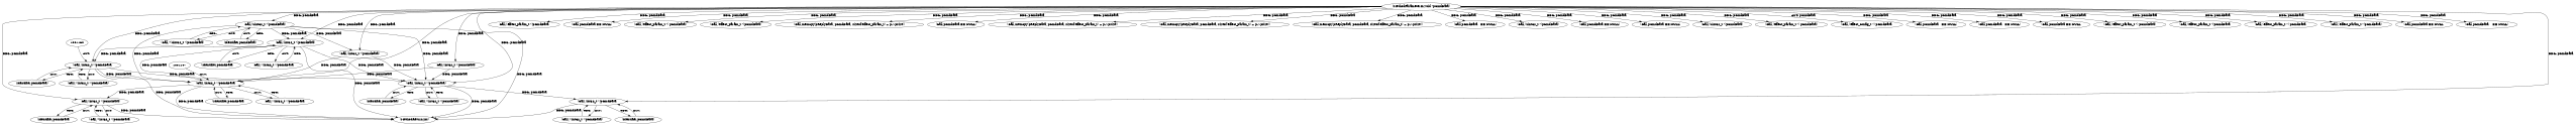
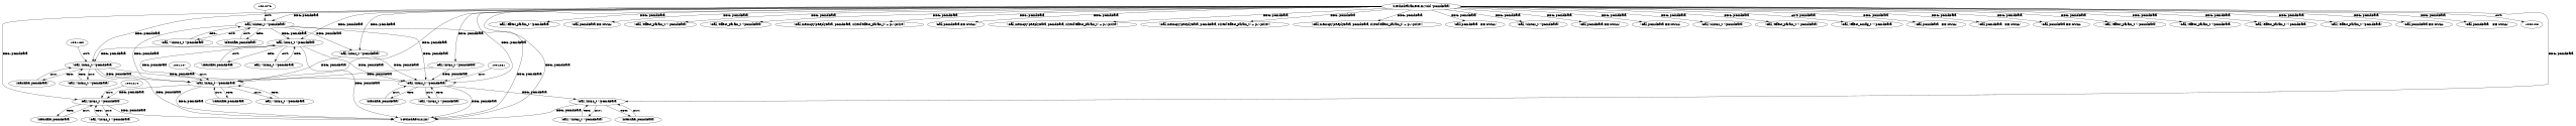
  digraph {
    n1 [label="(Call,(int32_t *)pCmdData)"]
    n2 [label="(Call,(int32_t *)pCmdData)"]
    n3 [label="(Call,(int32_t *)pCmdData)"]
    n4 [label="(Identifier,pCmdData)"]
    n5 [label="(Call,*(int32_t *)pCmdData)"]
    n6 [label="(MethodReturn,int)"]
    n7 [label="(Call,(int32_t *)pCmdData)"]
    n8 [label="(Call,*(int32_t *)pCmdData)"]
    n9 [label="(Identifier,pCmdData)"]
    n10 [label="(Call,(int32_t *)pCmdData)"]
    n11 [label="(Call,*(int32_t *)pCmdData)"]
    n12 [label="(Identifier,pCmdData)"]
    n13 [label="(Call,(int32_t *)pCmdData)"]
    n14 [label="(Call,*(int32_t *)pCmdData)"]
    n15 [label="(Identifier,pCmdData)"]
    n16 [label="(Call,(uint32_t *)pCmdData)"]
    n17 [label="(Call,(int32_t *)pCmdData)"]
    n18 [label="(Call,*(uint32_t *)pCmdData)"]
    n19 [label="(Identifier,pCmdData)"]
    n20 [label="(MethodParameterIn,void *pCmdData)"]
    n21 [label="(Call,(effect_param_t *)pCmdData)"]
    n22 [label="(Call,pCmdData == NULL)"]
    n23 [label="(Call,(effect_param_t *) pCmdData)"]
    n24 [label="(Call,(effect_param_t *)pCmdData)"]
    n25 [label="(Call,memcpy(pReplyData, pCmdData, sizeof(effect_param_t) + p->psize))"]
    n26 [label="(Call,pCmdData == NULL)"]
    n27 [label="(Call,memcpy(pReplyData, pCmdData, sizeof(effect_param_t) + p->psize))"]
    n28 [label="(Call,memcpy(pReplyData, pCmdData, sizeof(effect_param_t) + p->psize))"]
    n29 [label="(Call,memcpy(pReplyData, pCmdData, sizeof(effect_param_t) + p->psize))"]
    n30 [label="(Call,pCmdData   == NULL)"]
    n31 [label="(Call,(uint32_t *)pCmdData)"]
    n32 [label="(Call,pCmdData == NULL)"]
    n33 [label="(Call,pCmdData == NULL)"]
    n34 [label="(Call,(uint32_t *)pCmdData)"]
    n35 [label="(Call,(effect_param_t *) pCmdData)"]
    n36 [label="(Call,(effect_config_t *) pCmdData)"]
    n37 [label="(Call,pCmdData   == NULL)"]
    n38 [label="(Call,pCmdData   == NULL)"]
    n39 [label="(Call,pCmdData == NULL)"]
    n40 [label="(Call,(effect_param_t *) pCmdData)"]
    n41 [label="(Call,(effect_param_t *)pCmdData)"]
    n42 [label="(Call,(effect_param_t *) pCmdData)"]
    n43 [label="(Call,(int32_t *)pCmdData)"]
    n44 [label="(Call,(effect_param_t *)pCmdData)"]
    n45 [label="(Call,pCmdData == NULL)"]
    n46 [label="(Call,pCmdData    == NULL)"]
+   1000108
    n48 [label="(Call,*(int32_t *)pCmdData)"]
    n49 [label="(Identifier,pCmdData)"]
    n50 [label="(Identifier,pCmdData)"]
    n51 [label="(Call,*(int32_t *)pCmdData)"]
    1001160
+   1001076
    1001197
+   1001214
+   1001231
    n1 -> n2 [label="DDG: pCmdData"]
    n1 -> n3 [label="DDG: pCmdData"]
    n1 -> n4 [label="CFG: "]
    n1 -> n5 [label="AST: "]
    n1 -> n6 [label="DDG: pCmdData"]
    n2 -> n6 [label="DDG: pCmdData"]
    n2 -> n7 [label="DDG: pCmdData"]
    n2 -> n8 [label="AST: "]
    n2 -> n9 [label="CFG: "]
    n3 -> n6 [label="DDG: pCmdData"]
    n3 -> n10 [label="DDG: pCmdData"]
    n3 -> n11 [label="AST: "]
    n3 -> n12 [label="CFG: "]
    n4 -> n1 [label="AST: "]
    n5 -> n1 [label="CFG: "]
    n7 -> n6 [label="DDG: pCmdData"]
    n7 -> n48 [label="AST: "]
    n7 -> n49 [label="CFG: "]
    n8 -> n2 [label="CFG: "]
    n9 -> n2 [label="AST: "]
    n10 -> n6 [label="DDG: pCmdData"]
    n10 -> n50 [label="CFG: "]
    n10 -> n51 [label="AST: "]
    n11 -> n3 [label="CFG: "]
    n12 -> n3 [label="AST: "]
    n13 -> n1 [label="DDG: pCmdData"]
    n13 -> n2 [label="DDG: pCmdData"]
    n13 -> n3 [label="DDG: pCmdData"]
    n13 -> n6 [label="DDG: pCmdData"]
    n13 -> n14 [label="AST: "]
    n13 -> n15 [label="CFG: "]
    n14 -> n13 [label="CFG: "]
    n15 -> n13 [label="AST: "]
    n16 -> n2 [label="DDG: pCmdData"]
    n16 -> n3 [label="DDG: pCmdData"]
    n16 -> n6 [label="DDG: pCmdData"]
    n16 -> n13 [label="DDG: pCmdData"]
    n16 -> n17 [label="DDG: pCmdData"]
    n16 -> n18 [label="AST: "]
    n16 -> n19 [label="CFG: "]
    n17 -> n2 [label="DDG: pCmdData"]
    n17 -> n3 [label="DDG: pCmdData"]
    n18 -> n16 [label="CFG: "]
    n19 -> n16 [label="AST: "]
    n20 -> n1 [label="DDG: pCmdData"]
    n20 -> n2 [label="DDG: pCmdData"]
    n20 -> n3 [label="DDG: pCmdData"]
+   n20 -> n6 [label="DDG: pCmdData"]
    n20 -> n7 [label="DDG: pCmdData"]
    n20 -> n10 [label="DDG: pCmdData"]
    n20 -> n13 [label="DDG: pCmdData"]
    n20 -> n16 [label="DDG: pCmdData"]
    n20 -> n17 [label="DDG: pCmdData"]
    n20 -> n21 [label="DDG: pCmdData"]
    n20 -> n22 [label="DDG: pCmdData"]
    n20 -> n23 [label="DDG: pCmdData"]
    n20 -> n24 [label="DDG: pCmdData"]
    n20 -> n25 [label="DDG: pCmdData"]
    n20 -> n26 [label="DDG: pCmdData"]
    n20 -> n27 [label="DDG: pCmdData"]
    n20 -> n28 [label="DDG: pCmdData"]
    n20 -> n29 [label="DDG: pCmdData"]
    n20 -> n30 [label="DDG: pCmdData"]
    n20 -> n31 [label="DDG: pCmdData"]
    n20 -> n32 [label="DDG: pCmdData"]
    n20 -> n33 [label="DDG: pCmdData"]
    n20 -> n34 [label="DDG: pCmdData"]
    n20 -> n35 [label="DDG: pCmdData"]
    n20 -> n36 [label="AST: pCmdData"]
    n20 -> n37 [label="DDG: pCmdData"]
    n20 -> n38 [label="DDG: pCmdData"]
    n20 -> n39 [label="DDG: pCmdData"]
    n20 -> n40 [label="DDG: pCmdData"]
    n20 -> n41 [label="DDG: pCmdData"]
    n20 -> n42 [label="DDG: pCmdData"]
    n20 -> n43 [label="DDG: pCmdData"]
    n20 -> n44 [label="DDG: pCmdData"]
    n20 -> n45 [label="DDG: pCmdData"]
    n20 -> n46 [label="DDG: pCmdData"]
+   n20 -> 1000108 [label="AST: "]
    n43 -> n2 [label="DDG: pCmdData"]
    n43 -> n3 [label="DDG: pCmdData"]
    n48 -> n7 [label="CFG: "]
    n49 -> n7 [label="AST: "]
    n50 -> n10 [label="AST: "]
    n51 -> n10 [label="CFG: "]
    1001160 -> n1 [label="AST: "]
+   1001076 -> n16 [label="AST: "]
    1001197 -> n2 [label="AST: "]
+   1001214 -> n7 [label="AST: "]
+   1001231 -> n3 [label="AST: "]
  }
